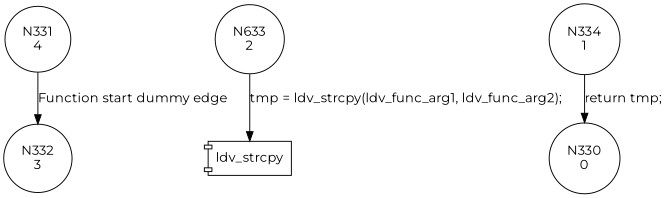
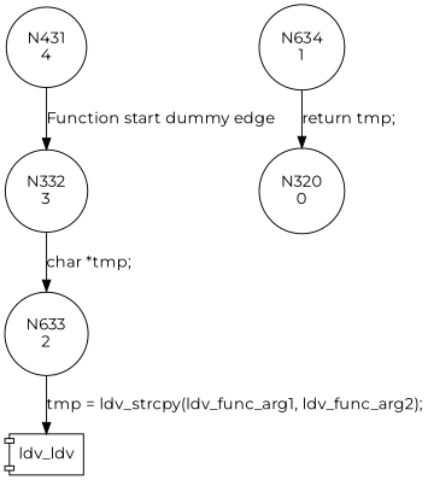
  digraph {
    fontname=Montserrat
    node [fontname=Montserrat shape=circle]
    edge [fontname=Montserrat]
-   n1 [label="N331\n4"]
+   n1 [label="N431\n4"]
    n2 [label="N332\n3"]
    n3 [label="N633\n2"]
-   n4 [label=ldv_strcpy shape=component]
-   n5 [label="N334\n1"]
-   n6 [label="N330\n0"]
+   n4 [label=ldv_ldv shape=component]
+   n5 [label="N634\n1"]
+   n6 [label="N320\n0"]
    n1 -> n2 [label="Function start dummy edge"]
+   n2 -> n3 [label="char *tmp;"]
    n3 -> n4 [label="tmp = ldv_strcpy(ldv_func_arg1, ldv_func_arg2);"]
    n5 -> n6 [label="return tmp;"]
  }
